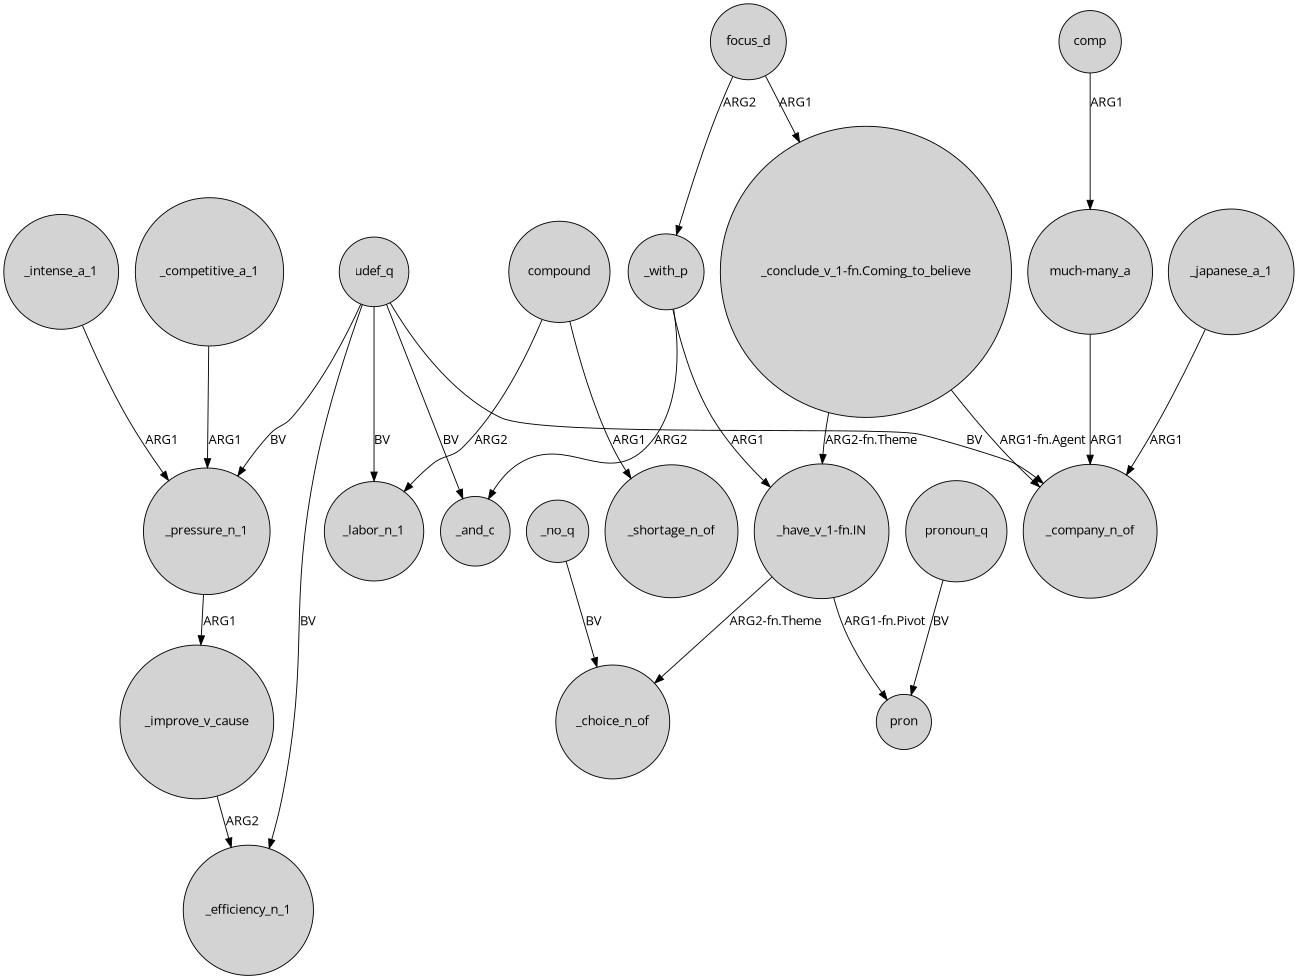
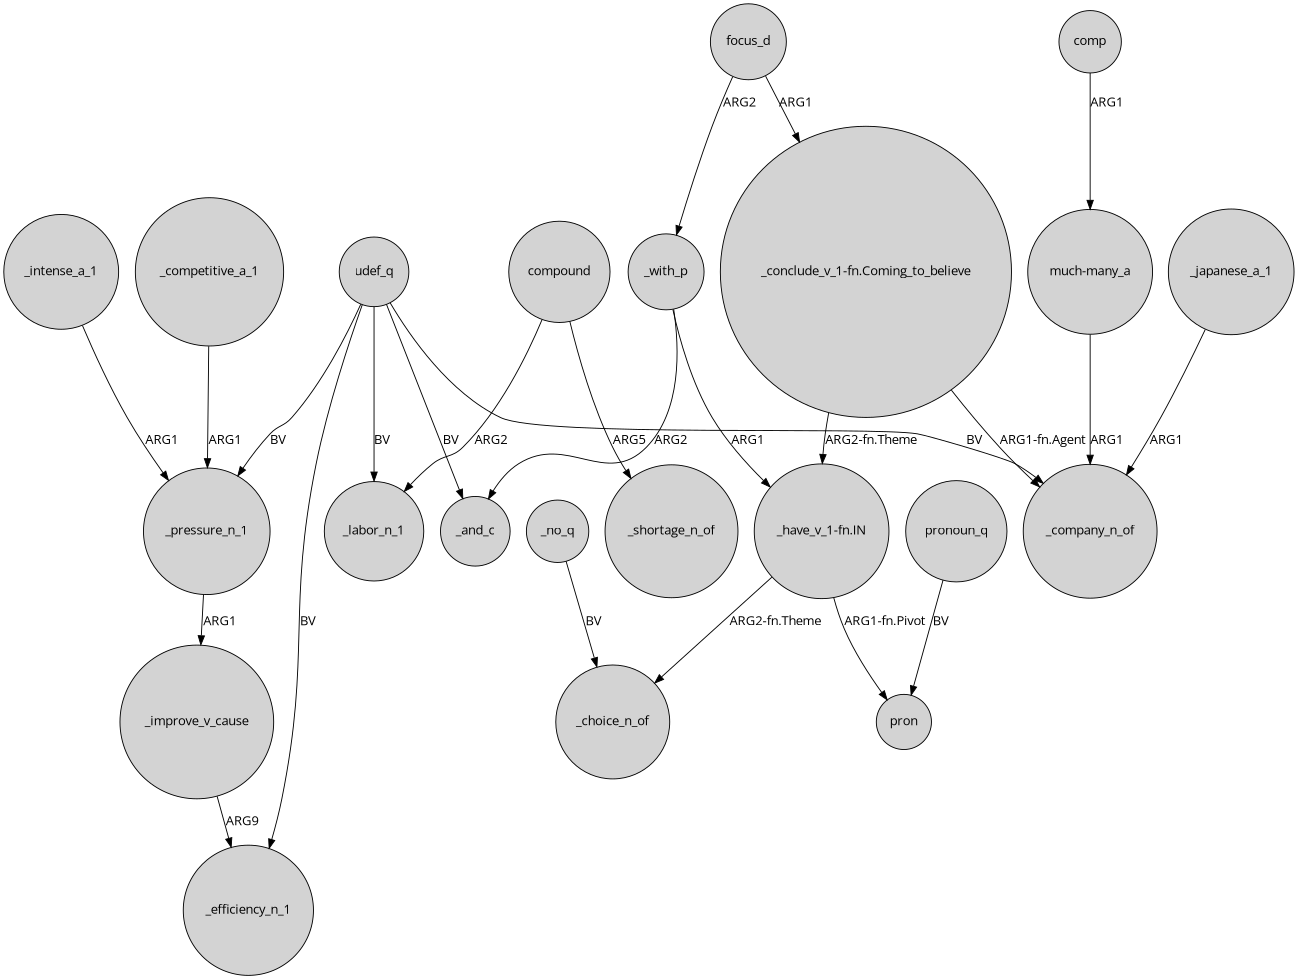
  digraph {
    fontname="Open Sans"
    node [fontname="Open Sans" shape=circle style=filled]
    edge [fontname="Open Sans"]
    udef_q
    _pressure_n_1
    _and_c
    _company_n_of
    _labor_n_1
    _efficiency_n_1
    _improve_v_cause
    _with_p
    "_have_v_1-fn.IN"
    _choice_n_of
    pron
    focus_d
    "_conclude_v_1-fn.Coming_to_believe"
    compound
    _shortage_n_of
    _intense_a_1
    pronoun_q
    "much-many_a"
    _japanese_a_1
    comp
    _no_q
    _competitive_a_1
    udef_q -> _pressure_n_1 [label=BV]
    udef_q -> _and_c [label=BV]
    udef_q -> _company_n_of [label=BV]
    udef_q -> _labor_n_1 [label=BV]
    udef_q -> _efficiency_n_1 [label=BV]
    _pressure_n_1 -> _improve_v_cause [label=ARG1]
-   _improve_v_cause -> _efficiency_n_1 [label=ARG2]
+   _improve_v_cause -> _efficiency_n_1 [label=ARG9]
    _with_p -> _and_c [label=ARG2]
    _with_p -> "_have_v_1-fn.IN" [label=ARG1]
    "_have_v_1-fn.IN" -> _choice_n_of [label="ARG2-fn.Theme"]
    "_have_v_1-fn.IN" -> pron [label="ARG1-fn.Pivot"]
    focus_d -> _with_p [label=ARG2]
    focus_d -> "_conclude_v_1-fn.Coming_to_believe" [label=ARG1]
    "_conclude_v_1-fn.Coming_to_believe" -> _company_n_of [label="ARG1-fn.Agent"]
    "_conclude_v_1-fn.Coming_to_believe" -> "_have_v_1-fn.IN" [label="ARG2-fn.Theme"]
    compound -> _labor_n_1 [label=ARG2]
-   compound -> _shortage_n_of [label=ARG1]
+   compound -> _shortage_n_of [label=ARG5]
    _intense_a_1 -> _pressure_n_1 [label=ARG1]
    pronoun_q -> pron [label=BV]
    "much-many_a" -> _company_n_of [label=ARG1]
    _japanese_a_1 -> _company_n_of [label=ARG1]
    comp -> "much-many_a" [label=ARG1]
    _no_q -> _choice_n_of [label=BV]
    _competitive_a_1 -> _pressure_n_1 [label=ARG1]
  }
